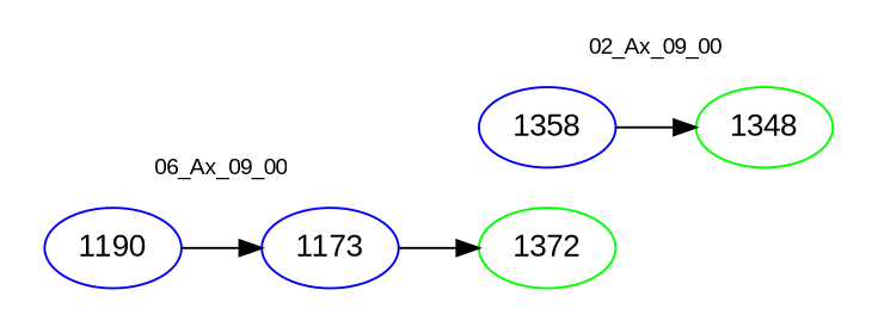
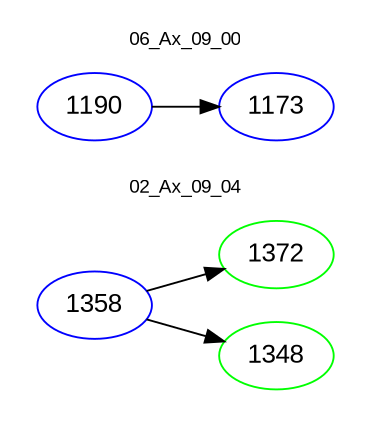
  digraph {
    fontname="Liberation Sans"
    rankdir=LR
    node [color=blue fontname="Liberation Sans"]
    edge [color=black fontname="Liberation Sans"]
    n1 [label=1358]
    n2 [color=green label=1348]
    n3 [color=green label=1372]
    n4 [label=1190]
    n5 [label=1173]
    subgraph cluster_1 {
      color=white
      fontsize=10
-     label="02_Ax_09_00"
+     label="02_Ax_09_04"
      n1
      n2
      n3
    }
    subgraph cluster_2 {
      color=white
      fontsize=10
      label="06_Ax_09_00"
      n4
      n5
    }
    n1 -> n2
-   n5 -> n3
+   n1 -> n3
    n4 -> n5
  }
